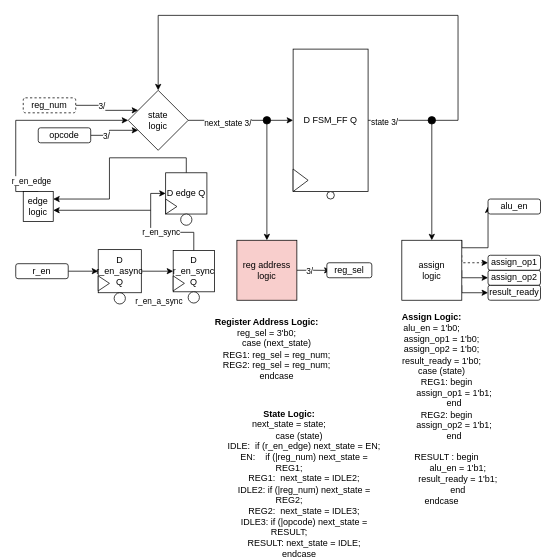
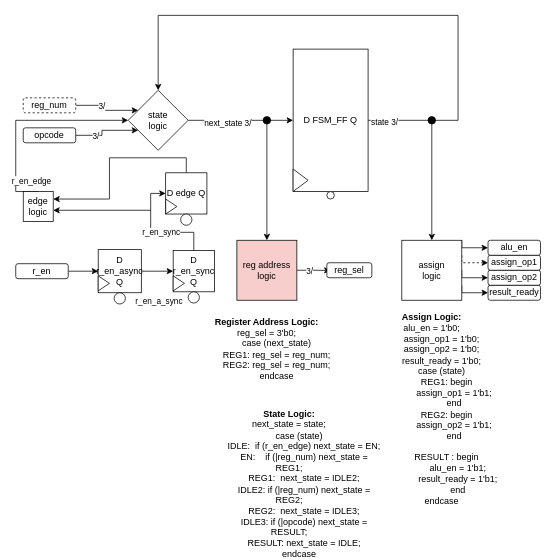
  <mxCell id="0" />
  <mxCell id="1" parent="0" />
  <mxCell id="2" value="state&lt;br&gt;logic" style="rhombus;whiteSpace=wrap;html=1;aspect=fixed;" parent="1" vertex="1"><mxGeometry x="170" y="120" width="80" height="80" as="geometry" /></mxCell>
  <mxCell id="3" style="edgeStyle=orthogonalEdgeStyle;rounded=0;orthogonalLoop=1;jettySize=auto;html=1;exitX=1;exitY=0.5;exitDx=0;exitDy=0;entryX=0;entryY=0.5;entryDx=0;entryDy=0;" parent="1" source="4" target="40" edge="1"><mxGeometry relative="1" as="geometry" /></mxCell>
  <mxCell id="4" value="r_en" style="rounded=1;whiteSpace=wrap;html=1;" parent="1" vertex="1"><mxGeometry x="20" y="351.25" width="70" height="20" as="geometry" /></mxCell>
  <mxCell id="5" style="edgeStyle=orthogonalEdgeStyle;rounded=0;orthogonalLoop=1;jettySize=auto;html=1;exitX=1;exitY=0.5;exitDx=0;exitDy=0;entryX=0.5;entryY=0;entryDx=0;entryDy=0;" parent="1" source="7" target="2" edge="1"><mxGeometry relative="1" as="geometry"><Array as="points"><mxPoint x="610" y="160" /><mxPoint x="610" y="20" /><mxPoint x="210" y="20" /></Array></mxGeometry></mxCell>
  <mxCell id="6" value="state 3/" style="edgeLabel;html=1;align=center;verticalAlign=middle;resizable=0;points=[];" parent="5" vertex="1" connectable="0"><mxGeometry x="-0.945" y="-2" relative="1" as="geometry"><mxPoint as="offset" /></mxGeometry></mxCell>
  <mxCell id="7" value="D FSM_FF Q" style="rounded=0;whiteSpace=wrap;html=1;" parent="1" vertex="1"><mxGeometry x="390" y="65" width="100" height="190" as="geometry" /></mxCell>
  <mxCell id="8" value="" style="triangle;whiteSpace=wrap;html=1;" parent="1" vertex="1"><mxGeometry x="390" y="225" width="20" height="30" as="geometry" /></mxCell>
  <mxCell id="9" value="" style="ellipse;whiteSpace=wrap;html=1;aspect=fixed;" parent="1" vertex="1"><mxGeometry x="435" y="255" width="10" height="10" as="geometry" /></mxCell>
  <mxCell id="10" style="edgeStyle=orthogonalEdgeStyle;rounded=0;orthogonalLoop=1;jettySize=auto;html=1;exitX=0.5;exitY=1;exitDx=0;exitDy=0;entryX=0.5;entryY=0;entryDx=0;entryDy=0;" parent="1" source="11" target="16" edge="1"><mxGeometry relative="1" as="geometry" /></mxCell>
  <mxCell id="11" value="" style="ellipse;whiteSpace=wrap;html=1;aspect=fixed;fillColor=#000000;" parent="1" vertex="1"><mxGeometry x="570" y="155" width="10" height="10" as="geometry" /></mxCell>
  <mxCell id="12" style="edgeStyle=orthogonalEdgeStyle;rounded=0;orthogonalLoop=1;jettySize=auto;html=1;exitX=1;exitY=0;exitDx=0;exitDy=0;entryX=0;entryY=0.5;entryDx=0;entryDy=0;" parent="1" source="16" target="20" edge="1"><mxGeometry relative="1" as="geometry"><Array as="points"><mxPoint x="615" y="330" /></Array></mxGeometry></mxCell>
  <mxCell id="13" style="edgeStyle=orthogonalEdgeStyle;rounded=0;orthogonalLoop=1;jettySize=auto;html=1;exitX=1;exitY=0.25;exitDx=0;exitDy=0;entryX=0;entryY=0.5;entryDx=0;entryDy=0;dashed=1;" parent="1" source="16" target="19" edge="1"><mxGeometry relative="1" as="geometry"><Array as="points"><mxPoint x="615" y="350" /></Array></mxGeometry></mxCell>
  <mxCell id="14" style="edgeStyle=orthogonalEdgeStyle;rounded=0;orthogonalLoop=1;jettySize=auto;html=1;exitX=1;exitY=0.5;exitDx=0;exitDy=0;entryX=0;entryY=0.5;entryDx=0;entryDy=0;" parent="1" source="16" target="18" edge="1"><mxGeometry relative="1" as="geometry"><Array as="points"><mxPoint x="615" y="370" /></Array></mxGeometry></mxCell>
  <mxCell id="15" style="edgeStyle=orthogonalEdgeStyle;rounded=0;orthogonalLoop=1;jettySize=auto;html=1;exitX=1;exitY=0.75;exitDx=0;exitDy=0;entryX=0;entryY=0.5;entryDx=0;entryDy=0;" parent="1" source="16" target="17" edge="1"><mxGeometry relative="1" as="geometry"><Array as="points"><mxPoint x="615" y="390" /></Array></mxGeometry></mxCell>
  <mxCell id="16" value="assign&lt;br&gt;logic" style="whiteSpace=wrap;html=1;aspect=fixed;" parent="1" vertex="1"><mxGeometry x="535" y="320" width="80" height="80" as="geometry" /></mxCell>
  <mxCell id="17" value="result_ready" style="rounded=1;whiteSpace=wrap;html=1;" parent="1" vertex="1"><mxGeometry x="650" y="380" width="70" height="20" as="geometry" /></mxCell>
  <mxCell id="18" value="assign_op2" style="rounded=1;whiteSpace=wrap;html=1;" parent="1" vertex="1"><mxGeometry x="650" y="360" width="70" height="20" as="geometry" /></mxCell>
  <mxCell id="19" value="assign_op1" style="rounded=1;whiteSpace=wrap;html=1;" parent="1" vertex="1"><mxGeometry x="650" y="340" width="70" height="20" as="geometry" /></mxCell>
- <mxCell id="20" value="alu_en" style="rounded=1;whiteSpace=wrap;html=1;" parent="1" vertex="1"><mxGeometry x="650" y="265" width="70" height="20" as="geometry" /></mxCell>
+ <mxCell id="20" value="alu_en" style="rounded=1;whiteSpace=wrap;html=1;" parent="1" vertex="1"><mxGeometry x="650" y="320" width="70" height="20" as="geometry" /></mxCell>
  <mxCell id="21" style="edgeStyle=orthogonalEdgeStyle;rounded=0;orthogonalLoop=1;jettySize=auto;html=1;exitX=1;exitY=0.5;exitDx=0;exitDy=0;" parent="1" source="23" edge="1"><mxGeometry relative="1" as="geometry"><mxPoint x="440" y="360.231" as="targetPoint" /></mxGeometry></mxCell>
  <mxCell id="22" value="3/" style="edgeLabel;html=1;align=center;verticalAlign=middle;resizable=0;points=[];" parent="21" vertex="1" connectable="0"><mxGeometry x="-0.304" y="-1" relative="1" as="geometry"><mxPoint as="offset" /></mxGeometry></mxCell>
  <mxCell id="23" value="reg address&lt;br&gt;logic" style="whiteSpace=wrap;html=1;aspect=fixed;fillColor=#f8cecc;" parent="1" vertex="1"><mxGeometry x="315" y="320" width="80" height="80" as="geometry" /></mxCell>
  <mxCell id="24" value="" style="edgeStyle=orthogonalEdgeStyle;rounded=0;orthogonalLoop=1;jettySize=auto;html=1;exitX=1;exitY=0.5;exitDx=0;exitDy=0;entryX=0;entryY=0.5;entryDx=0;entryDy=0;" parent="1" source="2" target="7" edge="1"><mxGeometry relative="1" as="geometry"><mxPoint x="390" y="160" as="targetPoint" /><mxPoint x="250" y="160" as="sourcePoint" /></mxGeometry></mxCell>
  <mxCell id="25" value="next_state 3/" style="edgeLabel;html=1;align=center;verticalAlign=middle;resizable=0;points=[];" parent="24" vertex="1" connectable="0"><mxGeometry x="-0.258" y="-3" relative="1" as="geometry"><mxPoint as="offset" /></mxGeometry></mxCell>
  <mxCell id="26" style="edgeStyle=orthogonalEdgeStyle;rounded=0;orthogonalLoop=1;jettySize=auto;html=1;exitX=0.5;exitY=1;exitDx=0;exitDy=0;entryX=0.5;entryY=0;entryDx=0;entryDy=0;" parent="1" source="27" target="23" edge="1"><mxGeometry relative="1" as="geometry" /></mxCell>
  <mxCell id="27" value="" style="ellipse;whiteSpace=wrap;html=1;aspect=fixed;fillColor=#000000;" parent="1" vertex="1"><mxGeometry x="350" y="155" width="10" height="10" as="geometry" /></mxCell>
  <mxCell id="28" value="reg_sel" style="rounded=1;whiteSpace=wrap;html=1;" parent="1" vertex="1"><mxGeometry x="435" y="350" width="60" height="20" as="geometry" /></mxCell>
  <mxCell id="29" style="edgeStyle=orthogonalEdgeStyle;rounded=0;orthogonalLoop=1;jettySize=auto;html=1;exitX=1;exitY=0.5;exitDx=0;exitDy=0;entryX=0;entryY=0.75;entryDx=0;entryDy=0;" parent="1" source="31" target="2" edge="1"><mxGeometry relative="1" as="geometry" /></mxCell>
  <mxCell id="30" value="3/" style="edgeLabel;html=1;align=center;verticalAlign=middle;resizable=0;points=[];" parent="29" vertex="1" connectable="0"><mxGeometry x="-0.416" relative="1" as="geometry"><mxPoint as="offset" /></mxGeometry></mxCell>
- <mxCell id="31" value="opcode" style="rounded=1;whiteSpace=wrap;html=1;" parent="1" vertex="1"><mxGeometry x="50" y="170" width="70" height="20" as="geometry" /></mxCell>
+ <mxCell id="31" value="opcode" style="rounded=1;whiteSpace=wrap;html=1;" parent="1" vertex="1"><mxGeometry x="30" y="170" width="70" height="20" as="geometry" /></mxCell>
  <mxCell id="32" style="edgeStyle=orthogonalEdgeStyle;rounded=0;orthogonalLoop=1;jettySize=auto;html=1;exitX=1;exitY=0.5;exitDx=0;exitDy=0;entryX=0;entryY=0.25;entryDx=0;entryDy=0;" parent="1" source="34" target="2" edge="1"><mxGeometry relative="1" as="geometry" /></mxCell>
  <mxCell id="33" value="3/" style="edgeLabel;html=1;align=center;verticalAlign=middle;resizable=0;points=[];" parent="32" vertex="1" connectable="0"><mxGeometry x="-0.24" relative="1" as="geometry"><mxPoint as="offset" /></mxGeometry></mxCell>
  <mxCell id="34" value="reg_num" style="rounded=1;whiteSpace=wrap;html=1;dashed=1;" parent="1" vertex="1"><mxGeometry x="30" y="130" width="70" height="20" as="geometry" /></mxCell>
  <mxCell id="35" value="&lt;div&gt;&lt;b&gt;State Logic:&lt;/b&gt;&lt;/div&gt;&lt;div&gt;next_state = state;&lt;br&gt;&amp;nbsp;&amp;nbsp;&amp;nbsp;&amp;nbsp;&amp;nbsp;&amp;nbsp;&amp;nbsp; case (state)&lt;br&gt;&amp;nbsp;&amp;nbsp;&amp;nbsp;&amp;nbsp;&amp;nbsp;&amp;nbsp;&amp;nbsp;&amp;nbsp;&amp;nbsp;&amp;nbsp;&amp;nbsp; IDLE:&amp;nbsp; if (r_en_edge) next_state = EN;&lt;br&gt;&amp;nbsp;&amp;nbsp;&amp;nbsp;&amp;nbsp;&amp;nbsp;&amp;nbsp;&amp;nbsp;&amp;nbsp;&amp;nbsp;&amp;nbsp;&amp;nbsp; EN:&amp;nbsp;&amp;nbsp;&amp;nbsp; if (|reg_num) next_state = REG1;&lt;br&gt;&amp;nbsp;&amp;nbsp;&amp;nbsp;&amp;nbsp;&amp;nbsp;&amp;nbsp;&amp;nbsp;&amp;nbsp;&amp;nbsp;&amp;nbsp;&amp;nbsp; REG1:&amp;nbsp; next_state = IDLE2;&lt;br&gt;&amp;nbsp;&amp;nbsp;&amp;nbsp;&amp;nbsp;&amp;nbsp;&amp;nbsp;&amp;nbsp;&amp;nbsp;&amp;nbsp;&amp;nbsp;&amp;nbsp; IDLE2: if (|reg_num) next_state = REG2;&lt;br&gt;&amp;nbsp;&amp;nbsp;&amp;nbsp;&amp;nbsp;&amp;nbsp;&amp;nbsp;&amp;nbsp;&amp;nbsp;&amp;nbsp;&amp;nbsp;&amp;nbsp; REG2:&amp;nbsp; next_state = IDLE3;&lt;br&gt;&amp;nbsp;&amp;nbsp;&amp;nbsp;&amp;nbsp;&amp;nbsp;&amp;nbsp;&amp;nbsp;&amp;nbsp;&amp;nbsp;&amp;nbsp;&amp;nbsp; IDLE3: if (|opcode) next_state = RESULT;&lt;br&gt;&amp;nbsp;&amp;nbsp;&amp;nbsp;&amp;nbsp;&amp;nbsp;&amp;nbsp;&amp;nbsp;&amp;nbsp;&amp;nbsp;&amp;nbsp;&amp;nbsp; RESULT: next_state = IDLE;&lt;br&gt;&amp;nbsp;&amp;nbsp;&amp;nbsp;&amp;nbsp;&amp;nbsp;&amp;nbsp;&amp;nbsp; endcase&lt;br&gt;&lt;/div&gt;" style="text;strokeColor=none;align=center;fillColor=none;html=1;verticalAlign=middle;whiteSpace=wrap;rounded=0;" parent="1" vertex="1"><mxGeometry x="260" y="630" width="250" height="30" as="geometry" /></mxCell>
  <mxCell id="36" value="&lt;b&gt;Register Address Logic:&lt;/b&gt;&lt;br&gt;reg_sel = 3'b0;&lt;br&gt;&amp;nbsp;&amp;nbsp;&amp;nbsp;&amp;nbsp;&amp;nbsp;&amp;nbsp;&amp;nbsp; case (next_state)&lt;br&gt;&amp;nbsp;&amp;nbsp;&amp;nbsp;&amp;nbsp;&amp;nbsp;&amp;nbsp;&amp;nbsp; REG1: reg_sel = reg_num;&lt;br&gt;&amp;nbsp;&amp;nbsp;&amp;nbsp;&amp;nbsp;&amp;nbsp;&amp;nbsp;&amp;nbsp; REG2: reg_sel = reg_num;&lt;br&gt;&amp;nbsp;&amp;nbsp;&amp;nbsp;&amp;nbsp;&amp;nbsp;&amp;nbsp;&amp;nbsp; endcase" style="text;strokeColor=none;align=center;fillColor=none;html=1;verticalAlign=middle;whiteSpace=wrap;rounded=0;" parent="1" vertex="1"><mxGeometry x="235" y="450" width="240" height="30" as="geometry" /></mxCell>
  <mxCell id="37" value="&lt;b&gt;Assign Logic:&lt;/b&gt;&lt;br&gt;alu_en = 1'b0;&lt;br&gt;&amp;nbsp;&amp;nbsp;&amp;nbsp;&amp;nbsp;&amp;nbsp;&amp;nbsp;&amp;nbsp; assign_op1 = 1'b0;&lt;br&gt;&amp;nbsp;&amp;nbsp;&amp;nbsp;&amp;nbsp;&amp;nbsp;&amp;nbsp;&amp;nbsp; assign_op2 = 1'b0;&lt;br&gt;&amp;nbsp;&amp;nbsp;&amp;nbsp;&amp;nbsp;&amp;nbsp;&amp;nbsp;&amp;nbsp; result_ready = 1'b0;&lt;br&gt;&amp;nbsp;&amp;nbsp;&amp;nbsp;&amp;nbsp;&amp;nbsp;&amp;nbsp;&amp;nbsp; case (state)&lt;br&gt;&amp;nbsp;&amp;nbsp;&amp;nbsp;&amp;nbsp;&amp;nbsp;&amp;nbsp;&amp;nbsp;&amp;nbsp;&amp;nbsp;&amp;nbsp;&amp;nbsp; REG1: begin&lt;br&gt;&amp;nbsp;&amp;nbsp;&amp;nbsp;&amp;nbsp;&amp;nbsp;&amp;nbsp;&amp;nbsp;&amp;nbsp;&amp;nbsp;&amp;nbsp;&amp;nbsp;&amp;nbsp;&amp;nbsp;&amp;nbsp;&amp;nbsp;&amp;nbsp;&amp;nbsp; assign_op1 = 1'b1;&lt;br&gt;&amp;nbsp;&amp;nbsp;&amp;nbsp;&amp;nbsp;&amp;nbsp;&amp;nbsp;&amp;nbsp;&amp;nbsp;&amp;nbsp;&amp;nbsp;&amp;nbsp;&amp;nbsp;&amp;nbsp;&amp;nbsp;&amp;nbsp;&amp;nbsp;&amp;nbsp; end&lt;br&gt;&amp;nbsp;&amp;nbsp;&amp;nbsp;&amp;nbsp;&amp;nbsp;&amp;nbsp;&amp;nbsp;&amp;nbsp;&amp;nbsp;&amp;nbsp;&amp;nbsp; REG2: begin&lt;br&gt;&amp;nbsp;&amp;nbsp;&amp;nbsp;&amp;nbsp;&amp;nbsp;&amp;nbsp;&amp;nbsp;&amp;nbsp;&amp;nbsp;&amp;nbsp;&amp;nbsp;&amp;nbsp;&amp;nbsp;&amp;nbsp;&amp;nbsp;&amp;nbsp;&amp;nbsp; assign_op2 = 1'b1;&lt;br&gt;&amp;nbsp;&amp;nbsp;&amp;nbsp;&amp;nbsp;&amp;nbsp;&amp;nbsp;&amp;nbsp;&amp;nbsp;&amp;nbsp;&amp;nbsp;&amp;nbsp;&amp;nbsp;&amp;nbsp;&amp;nbsp;&amp;nbsp;&amp;nbsp;&amp;nbsp; end&lt;br&gt;&lt;br&gt;&amp;nbsp;&amp;nbsp;&amp;nbsp;&amp;nbsp;&amp;nbsp;&amp;nbsp;&amp;nbsp;&amp;nbsp;&amp;nbsp;&amp;nbsp;&amp;nbsp; RESULT : begin&lt;br&gt;&amp;nbsp;&amp;nbsp;&amp;nbsp;&amp;nbsp;&amp;nbsp;&amp;nbsp;&amp;nbsp;&amp;nbsp;&amp;nbsp;&amp;nbsp;&amp;nbsp;&amp;nbsp;&amp;nbsp;&amp;nbsp;&amp;nbsp;&amp;nbsp;&amp;nbsp;&amp;nbsp;&amp;nbsp;&amp;nbsp; alu_en = 1'b1;&lt;br&gt;&amp;nbsp;&amp;nbsp;&amp;nbsp;&amp;nbsp;&amp;nbsp;&amp;nbsp;&amp;nbsp;&amp;nbsp;&amp;nbsp;&amp;nbsp;&amp;nbsp;&amp;nbsp;&amp;nbsp;&amp;nbsp;&amp;nbsp;&amp;nbsp;&amp;nbsp;&amp;nbsp;&amp;nbsp;&amp;nbsp; result_ready = 1'b1;&lt;br&gt;&amp;nbsp;&amp;nbsp;&amp;nbsp;&amp;nbsp;&amp;nbsp;&amp;nbsp;&amp;nbsp;&amp;nbsp;&amp;nbsp;&amp;nbsp;&amp;nbsp;&amp;nbsp;&amp;nbsp;&amp;nbsp;&amp;nbsp;&amp;nbsp;&amp;nbsp;&amp;nbsp;&amp;nbsp;&amp;nbsp; end&lt;br&gt;&amp;nbsp;&amp;nbsp;&amp;nbsp;&amp;nbsp;&amp;nbsp;&amp;nbsp;&amp;nbsp; endcase" style="text;strokeColor=none;align=center;fillColor=none;html=1;verticalAlign=middle;whiteSpace=wrap;rounded=0;" parent="1" vertex="1"><mxGeometry x="455" y="530" width="240" height="30" as="geometry" /></mxCell>
  <mxCell id="38" style="edgeStyle=orthogonalEdgeStyle;rounded=0;orthogonalLoop=1;jettySize=auto;html=1;exitX=1;exitY=0.5;exitDx=0;exitDy=0;entryX=0;entryY=0.5;entryDx=0;entryDy=0;" parent="1" source="40" target="45" edge="1"><mxGeometry relative="1" as="geometry" /></mxCell>
  <mxCell id="39" value="r_en_a_sync" style="edgeLabel;html=1;align=center;verticalAlign=middle;resizable=0;points=[];" parent="38" vertex="1" connectable="0"><mxGeometry x="-0.343" y="2" relative="1" as="geometry"><mxPoint x="9" y="41" as="offset" /></mxGeometry></mxCell>
  <mxCell id="40" value="D r_en_async&lt;br&gt;Q" style="whiteSpace=wrap;html=1;aspect=fixed;" parent="1" vertex="1"><mxGeometry x="130" y="332.5" width="57.5" height="57.5" as="geometry" /></mxCell>
  <mxCell id="41" value="" style="triangle;whiteSpace=wrap;html=1;" parent="1" vertex="1"><mxGeometry x="130" y="367.5" width="15" height="20" as="geometry" /></mxCell>
  <mxCell id="42" value="" style="ellipse;whiteSpace=wrap;html=1;aspect=fixed;" parent="1" vertex="1"><mxGeometry x="151.25" y="390" width="15" height="15" as="geometry" /></mxCell>
  <mxCell id="43" style="edgeStyle=orthogonalEdgeStyle;rounded=0;orthogonalLoop=1;jettySize=auto;html=1;exitX=0.5;exitY=0;exitDx=0;exitDy=0;entryX=0;entryY=0.5;entryDx=0;entryDy=0;" parent="1" source="45" target="49" edge="1"><mxGeometry relative="1" as="geometry" /></mxCell>
  <mxCell id="44" value="r_en_sync" style="edgeLabel;html=1;align=center;verticalAlign=middle;resizable=0;points=[];" parent="43" vertex="1" connectable="0"><mxGeometry x="-0.111" relative="1" as="geometry"><mxPoint as="offset" /></mxGeometry></mxCell>
  <mxCell id="45" value="D r_en_sync Q" style="whiteSpace=wrap;html=1;aspect=fixed;" parent="1" vertex="1"><mxGeometry x="230" y="333.75" width="55" height="55" as="geometry" /></mxCell>
  <mxCell id="46" value="" style="triangle;whiteSpace=wrap;html=1;" parent="1" vertex="1"><mxGeometry x="230" y="367.5" width="15" height="20" as="geometry" /></mxCell>
  <mxCell id="47" value="" style="ellipse;whiteSpace=wrap;html=1;aspect=fixed;" parent="1" vertex="1"><mxGeometry x="250" y="388.75" width="15" height="15" as="geometry" /></mxCell>
  <mxCell id="48" style="edgeStyle=orthogonalEdgeStyle;rounded=0;orthogonalLoop=1;jettySize=auto;html=1;exitX=0.5;exitY=0;exitDx=0;exitDy=0;entryX=1;entryY=0.25;entryDx=0;entryDy=0;" parent="1" source="49" target="54" edge="1"><mxGeometry relative="1" as="geometry" /></mxCell>
  <mxCell id="49" value="D edge Q" style="whiteSpace=wrap;html=1;aspect=fixed;" parent="1" vertex="1"><mxGeometry x="220" y="230" width="55" height="55" as="geometry" /></mxCell>
  <mxCell id="50" value="" style="triangle;whiteSpace=wrap;html=1;" parent="1" vertex="1"><mxGeometry x="220" y="265" width="15" height="20" as="geometry" /></mxCell>
  <mxCell id="51" value="" style="ellipse;whiteSpace=wrap;html=1;aspect=fixed;" parent="1" vertex="1"><mxGeometry x="240" y="285" width="15" height="15" as="geometry" /></mxCell>
  <mxCell id="52" style="edgeStyle=orthogonalEdgeStyle;rounded=0;orthogonalLoop=1;jettySize=auto;html=1;exitX=0.5;exitY=0;exitDx=0;exitDy=0;entryX=0;entryY=0.5;entryDx=0;entryDy=0;" parent="1" source="54" target="2" edge="1"><mxGeometry relative="1" as="geometry"><Array as="points"><mxPoint x="20" y="255" /><mxPoint x="20" y="160" /></Array></mxGeometry></mxCell>
  <mxCell id="53" value="r_en_edge" style="edgeLabel;html=1;align=center;verticalAlign=middle;resizable=0;points=[];" parent="52" vertex="1" connectable="0"><mxGeometry x="-0.697" y="1" relative="1" as="geometry"><mxPoint x="21" y="-3" as="offset" /></mxGeometry></mxCell>
  <mxCell id="54" value="edge&lt;br&gt;logic" style="whiteSpace=wrap;html=1;aspect=fixed;" parent="1" vertex="1"><mxGeometry x="30" y="255" width="40" height="40" as="geometry" /></mxCell>
  <mxCell id="55" value="" style="endArrow=classic;html=1;rounded=0;" parent="1" edge="1"><mxGeometry width="50" height="50" relative="1" as="geometry"><mxPoint x="200" y="280" as="sourcePoint" /><mxPoint x="70" y="280" as="targetPoint" /></mxGeometry></mxCell>
